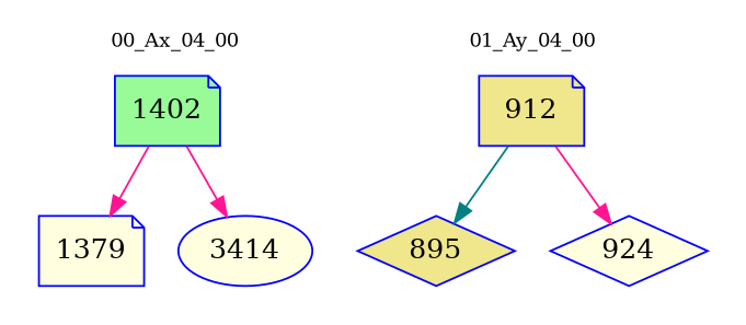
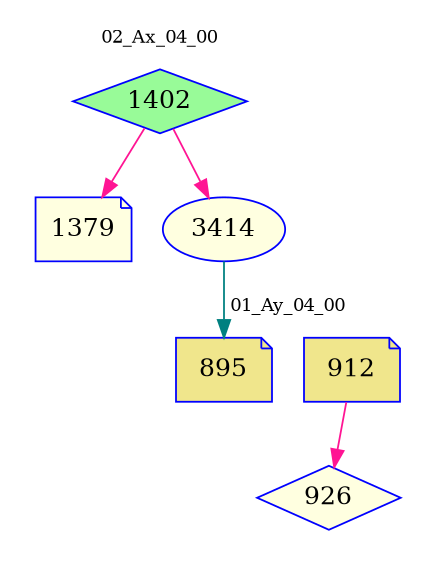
  digraph {
    node [color=blue fillcolor=lightyellow shape=note style=filled]
    edge [color=deeppink]
-   n1 [fillcolor=palegreen label=1402]
+   n1 [fillcolor=palegreen label=1402 shape=diamond]
    n2 [label=1379]
    n3 [label=3414 shape=ellipse]
    n4 [fillcolor=khaki label=912]
-   n5 [fillcolor=khaki label=895 shape=diamond]
-   n6 [label=924 shape=diamond]
+   n5 [fillcolor=khaki label=895]
+   n6 [label=926 shape=diamond]
    subgraph cluster_1 {
      color=white
      fontsize=10
-     label="00_Ax_04_00"
+     label="02_Ax_04_00"
      n1
      n2
      n3
    }
    subgraph cluster_2 {
      color=white
      fontsize=10
      label="01_Ay_04_00"
      n4
      n5
      n6
    }
    n1 -> n2
    n1 -> n3
-   n4 -> n5 [color=teal]
+   n3 -> n5 [color=teal]
    n4 -> n6
  }
